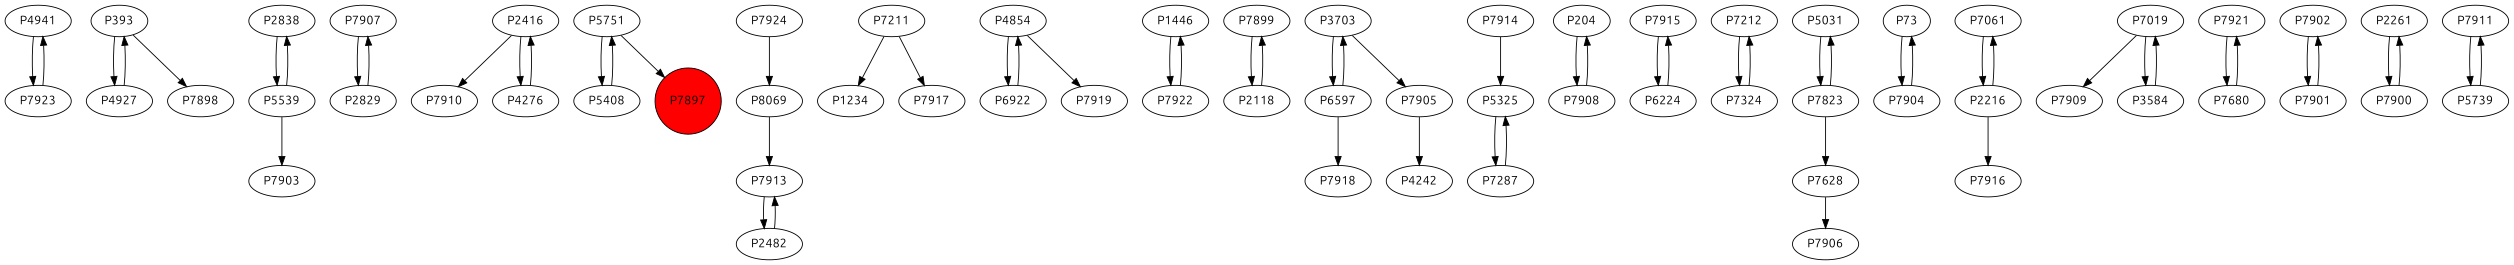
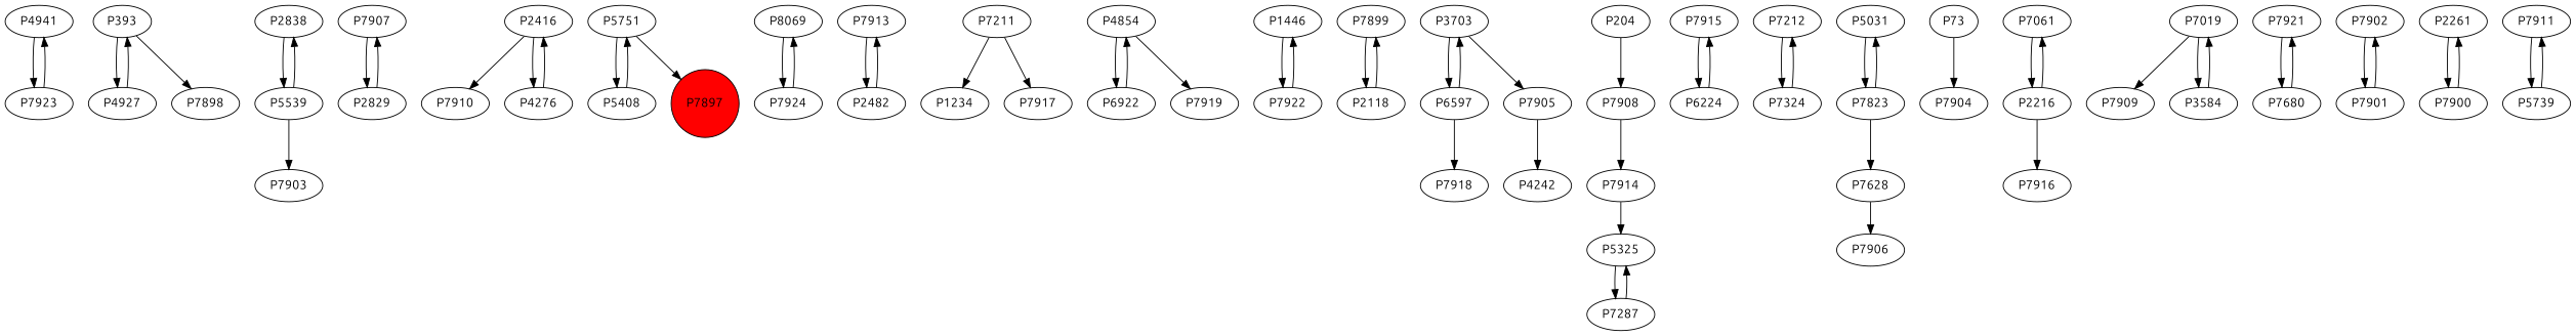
  digraph {
    fontname=Ubuntu
    node [fontname=Ubuntu]
    edge [fontname=Ubuntu]
    P4941
    P7923
    P393
    P4927
    P7898
    P2838
    P5539
    P7903
    P7907
    P2829
    P2416
    P7910
    P4276
    P5751
    P5408
    P7897 [fillcolor=red shape=circle style=filled]
    P8069
    P7924
    P7913
    P2482
    P7211
    P1234
    P7917
    P4854
    P6922
    P7919
    P1446
    P7922
    P7899
    P2118
    P3703
    P6597
    P7905
    P7918
    P4242
    P5325
    P7287
    P7914
    P204
    P7908
    P7915
    P6224
    n43 [label=P7212]
    P7324
    P5031
    P7823
    P7628
    P7906
    P73
    P7904
    n51 [label=P7061]
    P2216
    P7916
    P7019
    P7909
    P3584
    P7921
    P7680
    P7902
    P7901
    P2261
    P7900
    P7911
    P5739
    P4941 -> P7923
    P7923 -> P4941
    P393 -> P4927
    P393 -> P7898
    P4927 -> P393
    P2838 -> P5539
    P5539 -> P2838
    P5539 -> P7903
    P7907 -> P2829
    P2829 -> P7907
    P2416 -> P7910
    P2416 -> P4276
    P4276 -> P2416
    P5751 -> P5408
    P5751 -> P7897
    P5408 -> P5751
-   P8069 -> P7913
+   P8069 -> P7924
    P7924 -> P8069
    P7913 -> P2482
    P2482 -> P7913
    P7211 -> P1234
    P7211 -> P7917
    P4854 -> P6922
    P4854 -> P7919
    P6922 -> P4854
    P1446 -> P7922
    P7922 -> P1446
    P7899 -> P2118
    P2118 -> P7899
    P3703 -> P6597
    P3703 -> P7905
    P6597 -> P3703
    P6597 -> P7918
    P7905 -> P4242
    P5325 -> P7287
    P7287 -> P5325
    P7914 -> P5325
    P204 -> P7908
-   P7908 -> P204
+   P7908 -> P7914
    P7915 -> P6224
    P6224 -> P7915
    n43 -> P7324
    P7324 -> n43
    P5031 -> P7823
    P7823 -> P5031
    P7823 -> P7628
    P7628 -> P7906
    P73 -> P7904
-   P7904 -> P73
    n51 -> P2216
    P2216 -> n51
    P2216 -> P7916
    P7019 -> P7909
    P7019 -> P3584
    P3584 -> P7019
    P7921 -> P7680
    P7680 -> P7921
    P7902 -> P7901
    P7901 -> P7902
    P2261 -> P7900
    P7900 -> P2261
    P7911 -> P5739
    P5739 -> P7911
  }
